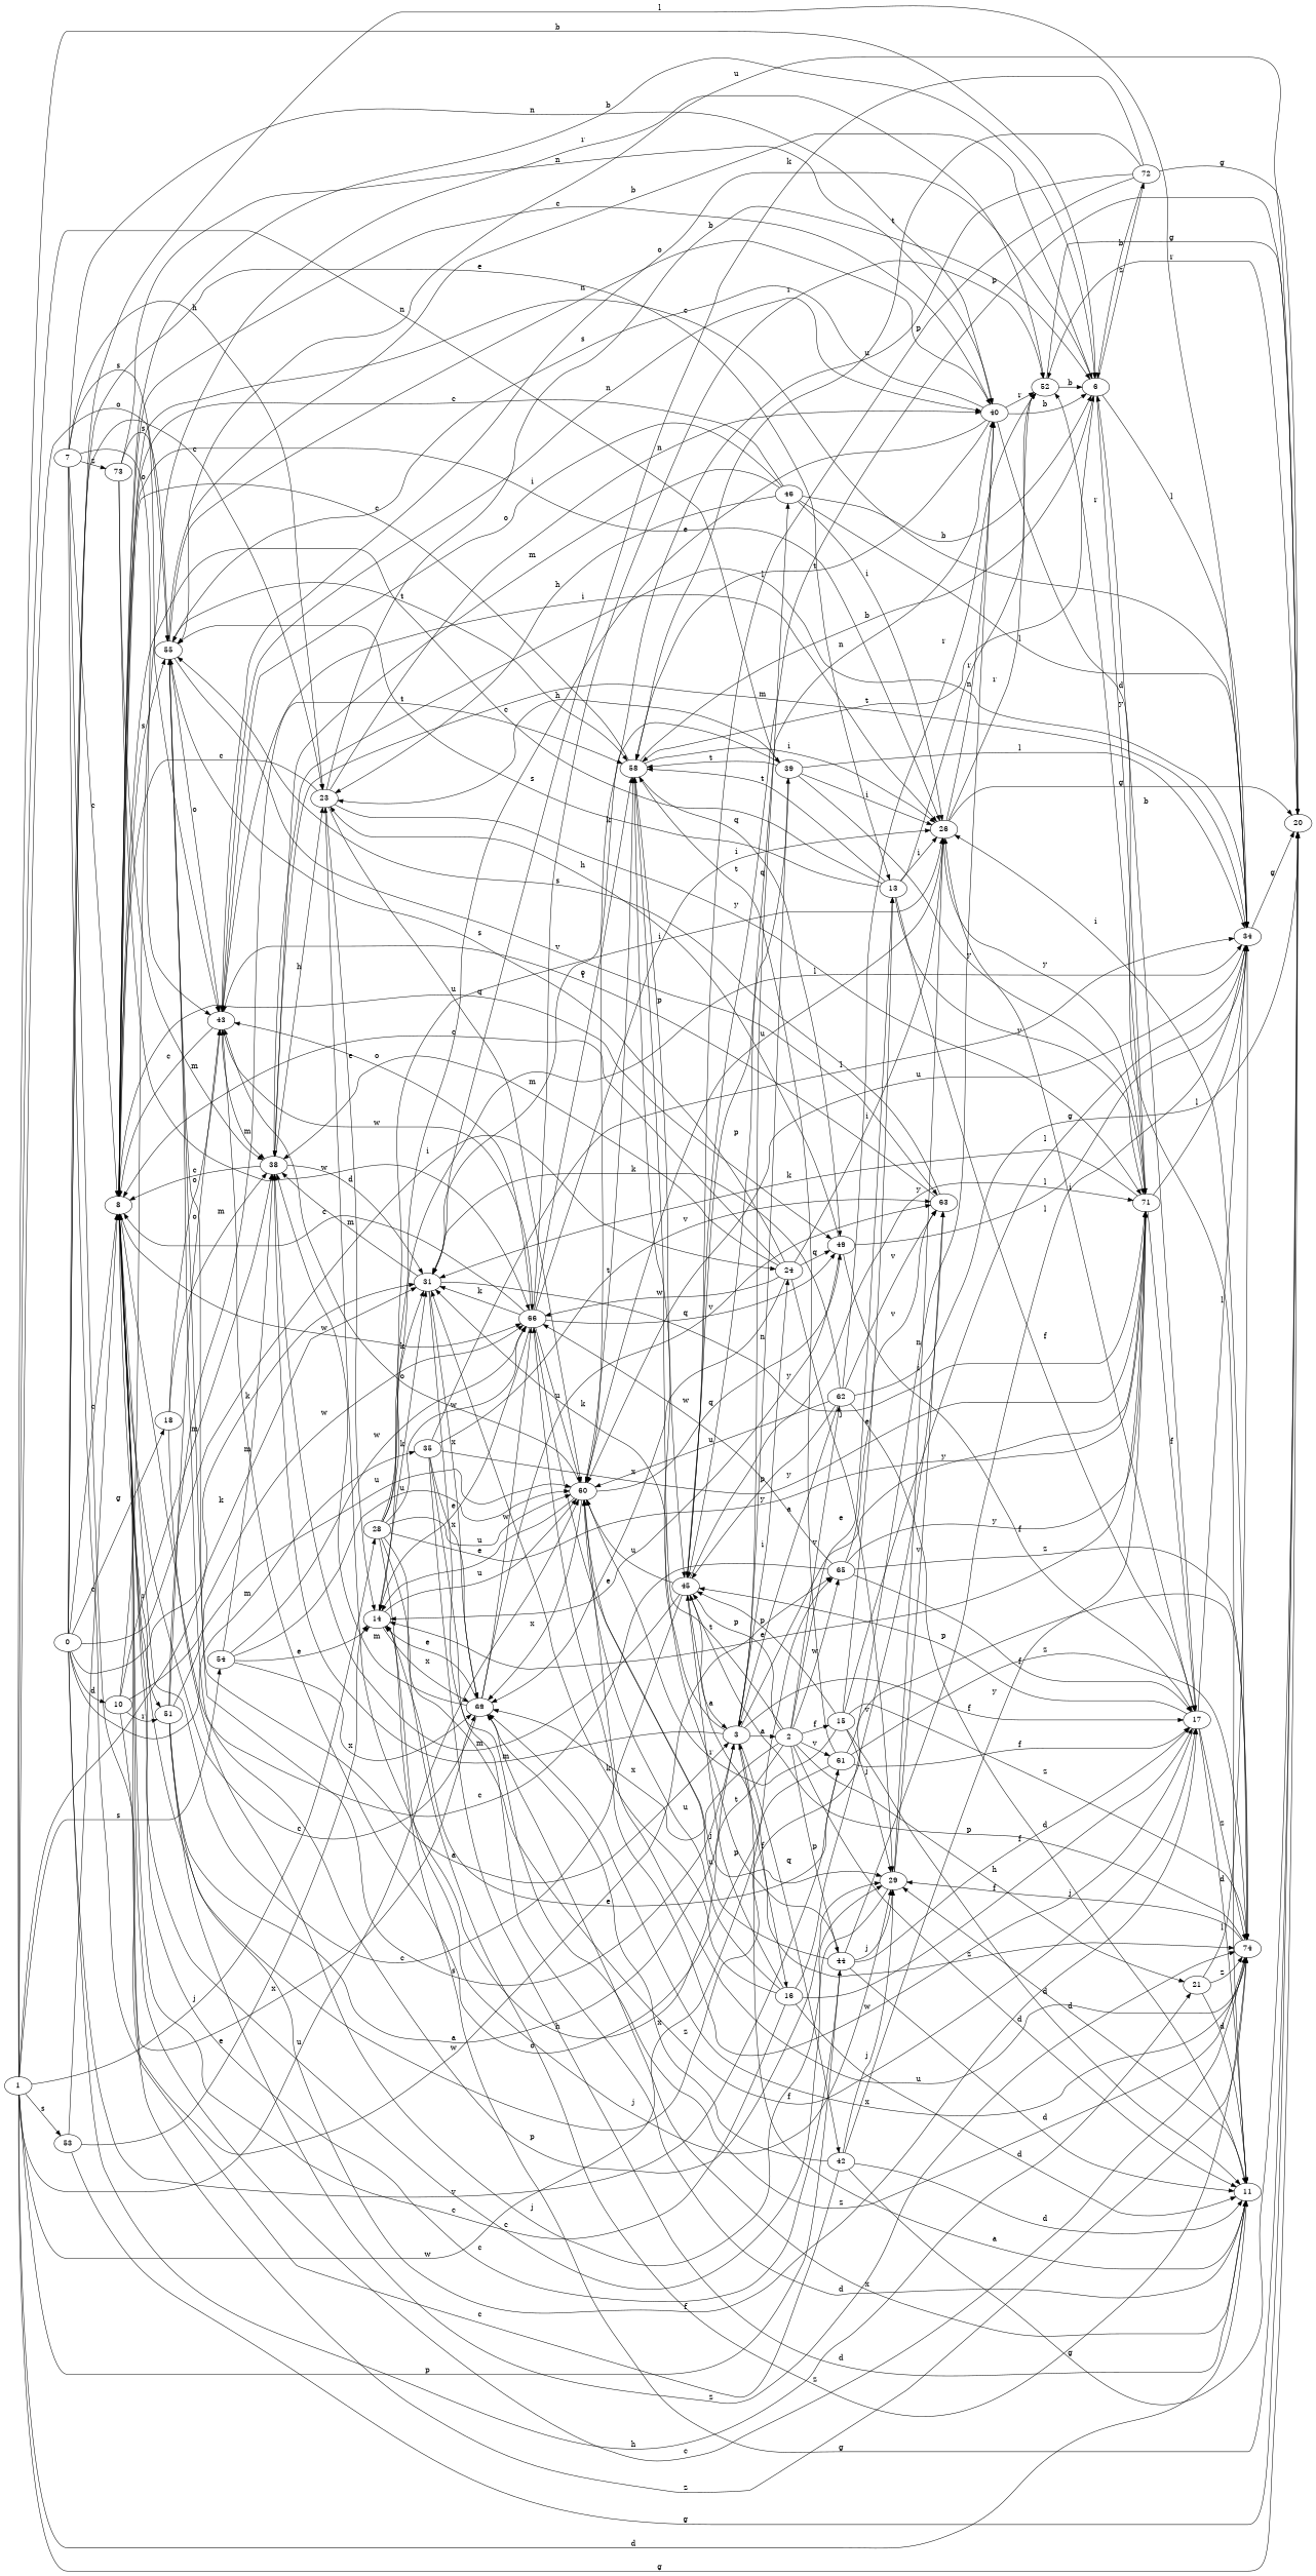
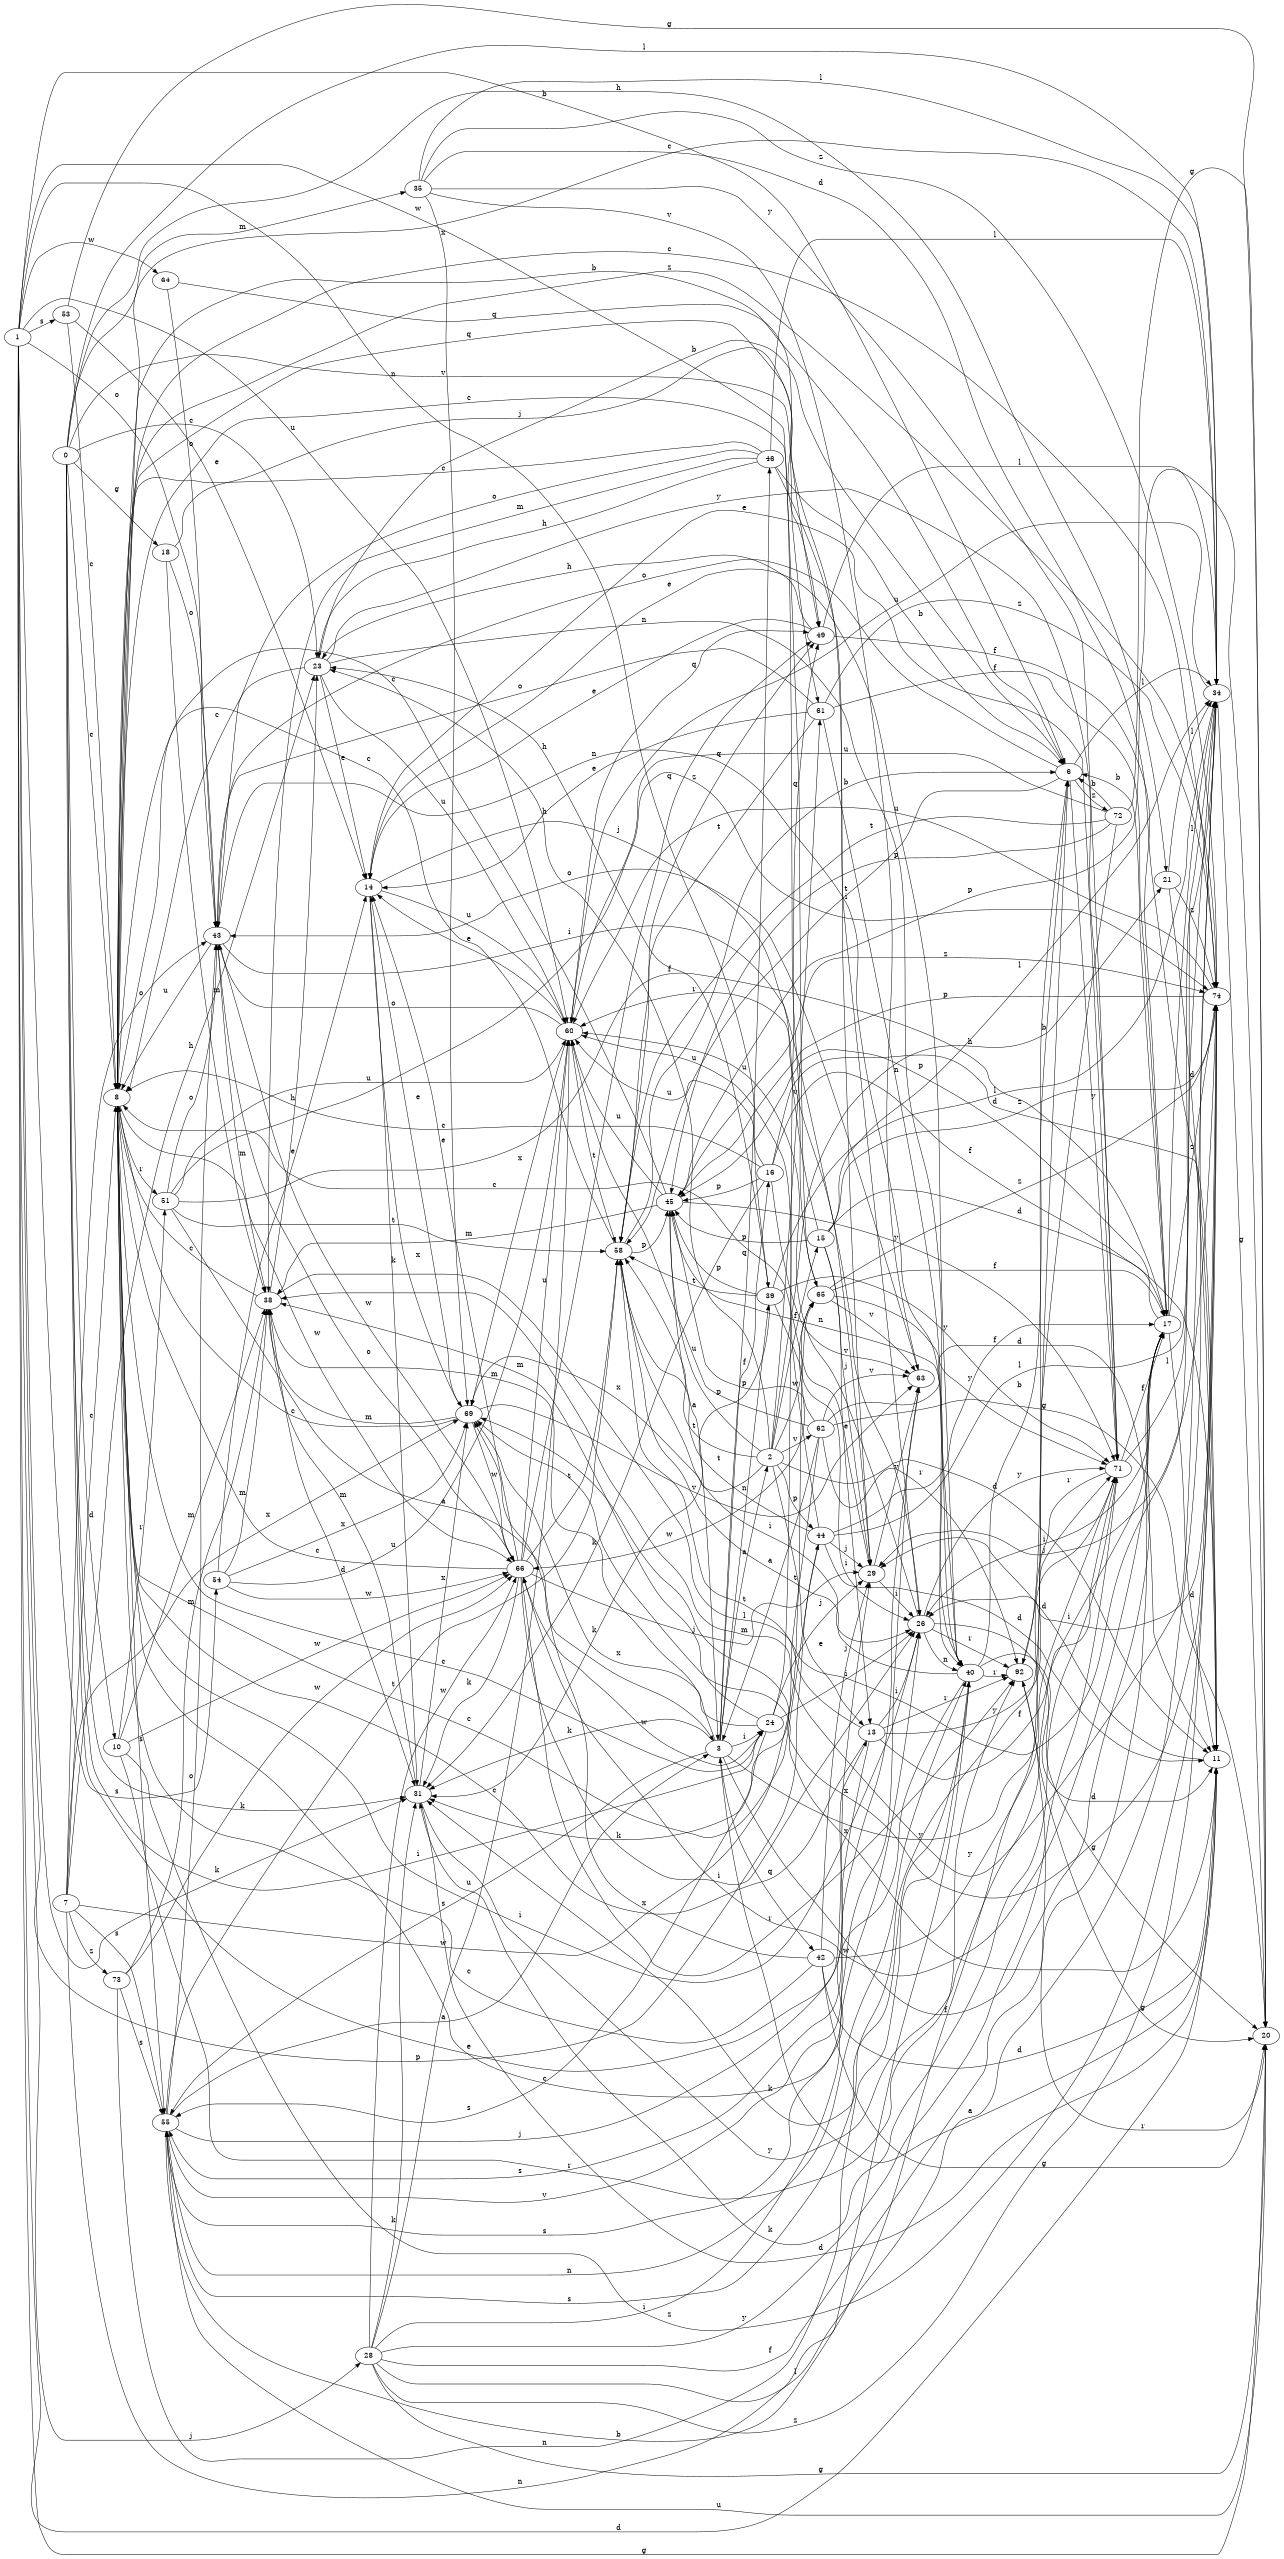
  strict digraph {
    rankdir=LR
    0
    8
    10
    13
    18
    21
    24
    31
    34
    35
    61
    23
    7
    43
    65
    69
    55
    40
    73
    6
    26
    49
    51
    66
    74
    38
-   52
+   52 [label=92]
    58
    17
    71
    29
    11
    20
    60
    63
    14
    1
    28
    39
    44
    53
    54
+   64
    72
    3
    45
    2
    15
    62
    16
    46
    n52 [label=42]
    0 -> 8 [label=c]
    0 -> 10 [label=d]
    0 -> 13 [label=e]
    0 -> 18 [label=g]
    0 -> 21 [label=h]
    0 -> 24 [label=i]
    0 -> 31 [label=k]
    0 -> 34 [label=l]
    0 -> 35 [label=m]
    0 -> 61 [label=v]
    0 -> 23 [label=c]
    8 -> 55 [label=s]
    8 -> 6 [label=b]
    8 -> 26 [label=i]
    8 -> 49 [label=q]
    8 -> 51 [label=r]
    8 -> 66 [label=w]
    8 -> 74 [label=z]
    10 -> 51 [label=r]
    10 -> 66 [label=w]
    10 -> 74 [label=z]
    10 -> 38 [label=m]
    10 -> 52 [label=r]
    13 -> 8 [label=c]
    13 -> 55 [label=s]
    13 -> 26 [label=i]
    13 -> 52 [label=r]
    13 -> 58 [label=t]
    13 -> 17 [label=f]
    13 -> 71 [label=y]
    18 -> 43 [label=o]
    18 -> 38 [label=m]
    18 -> 29 [label=j]
    21 -> 34 [label=l]
    21 -> 74 [label=z]
    21 -> 11 [label=d]
    24 -> 8 [label=c]
    24 -> 69 [label=x]
    24 -> 55 [label=s]
    24 -> 26 [label=i]
    24 -> 49 [label=q]
    24 -> 66 [label=w]
    24 -> 38 [label=m]
    24 -> 29 [label=j]
    31 -> 69 [label=x]
    31 -> 38 [label=m]
    31 -> 71 [label=y]
    31 -> 11 [label=d]
    34 -> 8 [label=c]
    34 -> 38 [label=m]
    34 -> 20 [label=g]
    34 -> 60 [label=u]
    35 -> 34 [label=l]
    35 -> 69 [label=x]
    35 -> 74 [label=z]
    35 -> 71 [label=y]
    35 -> 11 [label=d]
    35 -> 63 [label=v]
    61 -> 43 [label=o]
    61 -> 40 [label=n]
    61 -> 74 [label=z]
    61 -> 58 [label=t]
    61 -> 17 [label=f]
    61 -> 14 [label=e]
    23 -> 8 [label=c]
    23 -> 40 [label=n]
    23 -> 6 [label=b]
    23 -> 71 [label=y]
    23 -> 60 [label=u]
    23 -> 14 [label=e]
    7 -> 8 [label=c]
    7 -> 23 [label=h]
    7 -> 43 [label=o]
    7 -> 65 [label=w]
    7 -> 69 [label=x]
    7 -> 55 [label=s]
    7 -> 40 [label=n]
    7 -> 73 [label=z]
-   43 -> 8 [label=c]
+   43 -> 8 [label=u]
    43 -> 40 [label=n]
    43 -> 26 [label=i]
    43 -> 66 [label=w]
    43 -> 38 [label=m]
    65 -> 8 [label=c]
    65 -> 66 [label=w]
    65 -> 74 [label=z]
    65 -> 17 [label=f]
    65 -> 71 [label=y]
    65 -> 63 [label=v]
    69 -> 8 [label=c]
    69 -> 66 [label=w]
    69 -> 38 [label=m]
    69 -> 63 [label=v]
    69 -> 14 [label=e]
    55 -> 43 [label=o]
    55 -> 40 [label=n]
    55 -> 6 [label=b]
    55 -> 58 [label=t]
-   55 -> 29 [label=p]
+   55 -> 29 [label=j]
    55 -> 63 [label=v]
    55 -> 3 [label=a]
    40 -> 8 [label=c]
    40 -> 55 [label=s]
    40 -> 6 [label=b]
    40 -> 52 [label=r]
    40 -> 58 [label=t]
    40 -> 11 [label=d]
    40 -> 14 [label=e]
    73 -> 55 [label=s]
    73 -> 40 [label=n]
    73 -> 66 [label=w]
    73 -> 38 [label=m]
    6 -> 34 [label=l]
    6 -> 43 [label=o]
    6 -> 58 [label=t]
    6 -> 71 [label=y]
    6 -> 72 [label=z]
    26 -> 40 [label=n]
    26 -> 52 [label=r]
    26 -> 71 [label=y]
    26 -> 20 [label=g]
    26 -> 60 [label=u]
    49 -> 34 [label=l]
    49 -> 23 [label=h]
    49 -> 17 [label=f]
    49 -> 14 [label=e]
    51 -> 43 [label=o]
    51 -> 74 [label=z]
    51 -> 58 [label=t]
    51 -> 17 [label=f]
    51 -> 60 [label=u]
    51 -> 3 [label=a]
    66 -> 8 [label=c]
    66 -> 31 [label=k]
    66 -> 43 [label=o]
    66 -> 26 [label=i]
    66 -> 49 [label=q]
    66 -> 52 [label=r]
    66 -> 58 [label=t]
    66 -> 29 [label=j]
    66 -> 60 [label=u]
    66 -> 14 [label=e]
    74 -> 8 [label=c]
    74 -> 69 [label=x]
    74 -> 26 [label=i]
    74 -> 29 [label=j]
    74 -> 60 [label=u]
    74 -> 45 [label=p]
    38 -> 8 [label=c]
    38 -> 31 [label=d]
    38 -> 34 [label=l]
    38 -> 23 [label=h]
    52 -> 6 [label=b]
    52 -> 20 [label=g]
    58 -> 8 [label=c]
    58 -> 6 [label=b]
    58 -> 26 [label=i]
    58 -> 49 [label=q]
    58 -> 45 [label=p]
    17 -> 34 [label=l]
    17 -> 6 [label=b]
    17 -> 26 [label=i]
    17 -> 66 [label=w]
    17 -> 74 [label=z]
    17 -> 11 [label=d]
    17 -> 45 [label=p]
    71 -> 31 [label=k]
    71 -> 34 [label=l]
    71 -> 52 [label=r]
    71 -> 17 [label=f]
    71 -> 14 [label=e]
    29 -> 8 [label=c]
    29 -> 26 [label=i]
    29 -> 63 [label=v]
    11 -> 69 [label=x]
    11 -> 29 [label=d]
    11 -> 3 [label=a]
    20 -> 55 [label=u]
    20 -> 52 [label=r]
    20 -> 45 [label=p]
    60 -> 43 [label=o]
    60 -> 69 [label=x]
    60 -> 49 [label=q]
    60 -> 58 [label=t]
    60 -> 14 [label=e]
    63 -> 43 [label=o]
    63 -> 55 [label=s]
    14 -> 31 [label=k]
    14 -> 69 [label=x]
    14 -> 29 [label=j]
    14 -> 60 [label=u]
    1 -> 31 [label=k]
    1 -> 43 [label=o]
    1 -> 65 [label=w]
    1 -> 6 [label=b]
    1 -> 11 [label=d]
    1 -> 20 [label=g]
    1 -> 60 [label=u]
    1 -> 28 [label=j]
    1 -> 39 [label=n]
    1 -> 44 [label=p]
    1 -> 53 [label=s]
    1 -> 54 [label=s]
+   1 -> 64 [label=w]
    28 -> 31 [label=k]
    28 -> 34 [label=l]
    28 -> 26 [label=i]
    28 -> 66 [label=w]
    28 -> 74 [label=z]
    28 -> 17 [label=f]
    28 -> 71 [label=y]
    28 -> 20 [label=g]
    28 -> 60 [label=u]
    39 -> 31 [label=k]
    39 -> 34 [label=l]
    39 -> 23 [label=h]
    39 -> 26 [label=i]
    39 -> 58 [label=t]
    39 -> 71 [label=y]
    39 -> 45 [label=p]
    44 -> 8 [label=c]
    44 -> 34 [label=l]
    44 -> 58 [label=t]
    44 -> 17 [label=f]
    44 -> 29 [label=j]
    44 -> 11 [label=d]
    44 -> 60 [label=u]
    53 -> 8 [label=c]
    53 -> 20 [label=g]
    53 -> 14 [label=e]
    54 -> 69 [label=x]
    54 -> 66 [label=w]
    54 -> 38 [label=m]
    54 -> 60 [label=u]
    54 -> 14 [label=e]
+   64 -> 43 [label=o]
+   64 -> 49 [label=q]
    72 -> 31 [label=k]
    72 -> 6 [label=b]
    72 -> 58 [label=t]
    72 -> 20 [label=g]
    72 -> 60 [label=u]
    72 -> 45 [label=p]
    3 -> 24 [label=i]
    3 -> 31 [label=k]
    3 -> 55 [label=s]
    3 -> 38 [label=m]
    3 -> 17 [label=f]
    3 -> 71 [label=y]
    3 -> 39 [label=n]
    3 -> 2 [label=a]
    3 -> 16 [label=f]
    3 -> 46 [label=q]
    3 -> n52 [label=q]
    45 -> 8 [label=c]
    45 -> 40 [label=n]
    45 -> 74 [label=z]
    45 -> 38 [label=m]
    45 -> 71 [label=y]
    45 -> 60 [label=u]
    45 -> 3 [label=a]
    2 -> 13 [label=e]
    2 -> 21 [label=h]
    2 -> 61 [label=v]
    2 -> 23 [label=h]
    2 -> 65 [label=w]
    2 -> 69 [label=x]
    2 -> 58 [label=t]
    2 -> 11 [label=d]
    2 -> 44 [label=p]
    2 -> 45 [label=p]
    2 -> 15 [label=f]
    2 -> 62 [label=v]
    15 -> 13 [label=e]
    15 -> 34 [label=l]
    15 -> 74 [label=z]
    15 -> 29 [label=j]
    15 -> 11 [label=d]
    15 -> 60 [label=r]
    15 -> 45 [label=p]
    62 -> 31 [label=k]
    62 -> 52 [label=r]
    62 -> 11 [label=d]
    62 -> 20 [label=g]
    62 -> 60 [label=u]
    62 -> 63 [label=v]
    62 -> 3 [label=a]
    62 -> 45 [label=p]
    16 -> 8 [label=c]
    16 -> 31 [label=k]
    16 -> 17 [label=f]
    16 -> 11 [label=d]
    16 -> 60 [label=u]
    16 -> 63 [label=v]
    16 -> 45 [label=p]
    46 -> 8 [label=c]
    46 -> 34 [label=l]
    46 -> 23 [label=h]
    46 -> 43 [label=o]
    46 -> 6 [label=b]
    46 -> 26 [label=i]
    46 -> 38 [label=m]
    n52 -> 8 [label=c]
    n52 -> 69 [label=x]
    n52 -> 71 [label=y]
    n52 -> 29 [label=j]
    n52 -> 11 [label=d]
    n52 -> 20 [label=g]
  }
